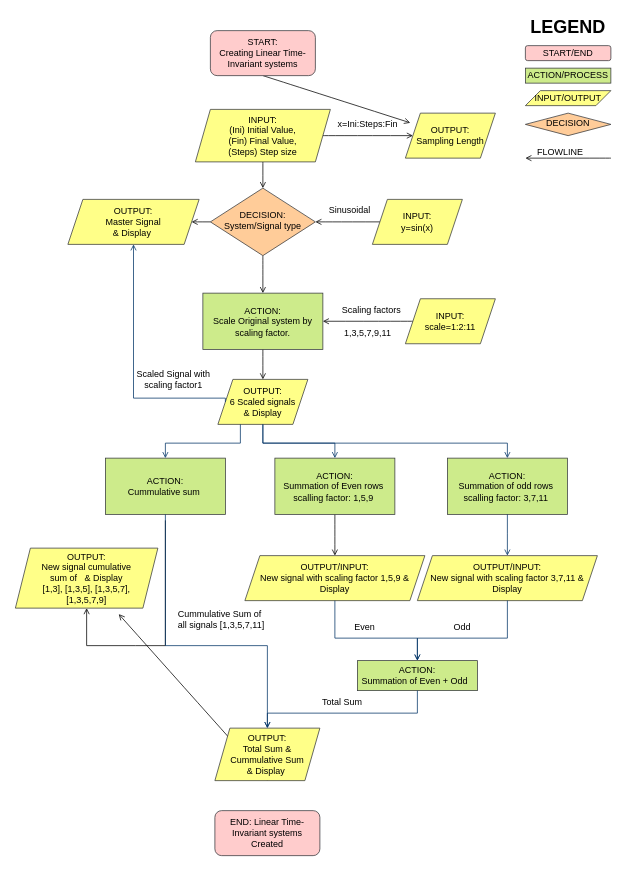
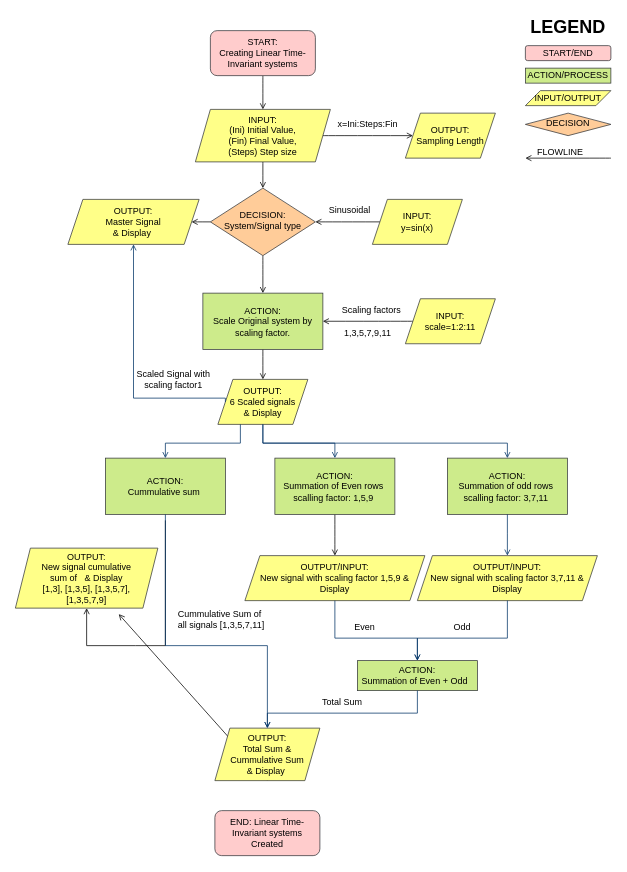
  <mxCell id="0" />
  <mxCell id="1" parent="0" />
  <mxCell id="2" style="edgeStyle=none;curved=1;rounded=0;orthogonalLoop=1;jettySize=auto;html=1;entryX=0.5;entryY=0;entryDx=0;entryDy=0;endArrow=open;startSize=6;endSize=6;sourcePerimeterSpacing=8;targetPerimeterSpacing=8;exitX=0.5;exitY=1;exitDx=0;exitDy=0;" edge="1" parent="1" source="4" target="17"><mxGeometry relative="1" as="geometry" /></mxCell>
  <mxCell id="3" style="edgeStyle=none;curved=1;rounded=0;orthogonalLoop=1;jettySize=auto;html=1;endArrow=none;startSize=6;endSize=6;sourcePerimeterSpacing=8;targetPerimeterSpacing=8;exitX=1;exitY=0.5;exitDx=0;exitDy=0;entryX=0;entryY=0.5;entryDx=0;entryDy=0;startArrow=open;startFill=0;endFill=0;" edge="1" parent="1" source="4" target="22"><mxGeometry relative="1" as="geometry"><mxPoint x="452" y="295" as="targetPoint" /></mxGeometry></mxCell>
  <mxCell id="4" value="DECISION:&lt;br&gt;System/Signal type" style="rhombus;whiteSpace=wrap;html=1;shadow=0;fontFamily=Helvetica;fontSize=12;align=center;strokeWidth=1;spacing=6;spacingTop=-4;rounded=0;sketch=0;fillColor=#ffcc99;strokeColor=#36393d;" parent="1" vertex="1"><mxGeometry x="280" y="250" width="140" height="90" as="geometry" /></mxCell>
  <mxCell id="5" value="END: Linear Time-Invariant systems Created" style="rounded=1;whiteSpace=wrap;html=1;fontSize=12;glass=0;strokeWidth=1;shadow=0;sketch=0;fillColor=#ffcccc;strokeColor=#36393d;" parent="1" vertex="1"><mxGeometry x="286" y="1080" width="140" height="60" as="geometry" /></mxCell>
  <mxCell id="6" style="edgeStyle=none;curved=1;rounded=0;orthogonalLoop=1;jettySize=auto;html=1;exitX=1;exitY=0.5;exitDx=0;exitDy=0;entryX=0;entryY=0.5;entryDx=0;entryDy=0;endArrow=open;startSize=6;endSize=6;sourcePerimeterSpacing=8;targetPerimeterSpacing=8;" edge="1" parent="1" source="8" target="12"><mxGeometry relative="1" as="geometry" /></mxCell>
  <mxCell id="7" style="edgeStyle=none;curved=1;rounded=0;orthogonalLoop=1;jettySize=auto;html=1;entryX=0.5;entryY=0;entryDx=0;entryDy=0;endArrow=open;startSize=6;endSize=6;sourcePerimeterSpacing=8;targetPerimeterSpacing=8;exitX=0.5;exitY=1;exitDx=0;exitDy=0;" edge="1" parent="1" source="8" target="4"><mxGeometry relative="1" as="geometry" /></mxCell>
  <mxCell id="8" value="INPUT: &lt;br&gt;(Ini) Initial Value,&lt;br&gt;(Fin) Final Value,&lt;br&gt;(Steps) Step size" style="shape=parallelogram;perimeter=parallelogramPerimeter;whiteSpace=wrap;html=1;fixedSize=1;fillColor=#ffff88;strokeColor=#36393d;" vertex="1" parent="1"><mxGeometry x="260" y="145" width="180" height="70" as="geometry" /></mxCell>
  <mxCell id="9" value="x=Ini:Steps:Fin" style="text;strokeColor=none;fillColor=none;html=1;align=center;verticalAlign=middle;whiteSpace=wrap;rounded=0;hachureGap=4;sketch=1;" vertex="1" parent="1"><mxGeometry x="460" y="150" width="60" height="30" as="geometry" /></mxCell>
  <mxCell id="10" style="edgeStyle=none;curved=1;rounded=0;orthogonalLoop=1;jettySize=auto;html=1;entryX=0;entryY=0.5;entryDx=0;entryDy=0;endArrow=none;startSize=6;endSize=6;targetPerimeterSpacing=8;startArrow=open;startFill=0;endFill=0;" edge="1" parent="1" source="15" target="4"><mxGeometry relative="1" as="geometry"><mxPoint x="140" y="290" as="sourcePoint" /></mxGeometry></mxCell>
  <mxCell id="11" value="Sinusoidal" style="text;strokeColor=none;fillColor=none;html=1;align=center;verticalAlign=middle;whiteSpace=wrap;rounded=0;hachureGap=4;" vertex="1" parent="1"><mxGeometry x="436" y="265" width="60" height="30" as="geometry" /></mxCell>
  <mxCell id="12" value="OUTPUT:&lt;br&gt;Sampling Length" style="shape=parallelogram;perimeter=parallelogramPerimeter;whiteSpace=wrap;html=1;fixedSize=1;fillColor=#ffff88;strokeColor=#36393d;" vertex="1" parent="1"><mxGeometry x="540" y="150" width="120" height="60" as="geometry" /></mxCell>
- <mxCell id="13" style="edgeStyle=none;curved=1;rounded=0;orthogonalLoop=1;jettySize=auto;html=1;endArrow=open;startSize=6;endSize=6;sourcePerimeterSpacing=8;targetPerimeterSpacing=8;exitX=0.5;exitY=1;exitDx=0;exitDy=0;" edge="1" parent="1" source="14" target="12"><mxGeometry relative="1" as="geometry" /></mxCell>
+ <mxCell id="13" style="edgeStyle=none;curved=1;rounded=0;orthogonalLoop=1;jettySize=auto;html=1;entryX=0.5;entryY=0;entryDx=0;entryDy=0;endArrow=open;startSize=6;endSize=6;sourcePerimeterSpacing=8;targetPerimeterSpacing=8;exitX=0.5;exitY=1;exitDx=0;exitDy=0;" edge="1" parent="1" source="14" target="8"><mxGeometry relative="1" as="geometry" /></mxCell>
  <mxCell id="14" value="START: &lt;br&gt;Creating Linear Time-Invariant systems" style="rounded=1;whiteSpace=wrap;html=1;fontSize=12;glass=0;strokeWidth=1;shadow=0;sketch=0;fillColor=#ffcccc;strokeColor=#36393d;" vertex="1" parent="1"><mxGeometry x="280" y="40" width="140" height="60" as="geometry" /></mxCell>
  <mxCell id="15" value="OUTPUT:&lt;br&gt;Master Signal&lt;br&gt;&amp;amp; Display&amp;nbsp;" style="shape=parallelogram;perimeter=parallelogramPerimeter;whiteSpace=wrap;html=1;fixedSize=1;fillColor=#ffff88;strokeColor=#36393d;" vertex="1" parent="1"><mxGeometry x="90" y="265" width="175" height="60" as="geometry" /></mxCell>
  <mxCell id="16" style="edgeStyle=none;curved=1;rounded=0;orthogonalLoop=1;jettySize=auto;html=1;entryX=0.5;entryY=0;entryDx=0;entryDy=0;endArrow=open;startSize=14;endSize=6;sourcePerimeterSpacing=8;targetPerimeterSpacing=8;exitX=0.5;exitY=1;exitDx=0;exitDy=0;" edge="1" parent="1" source="17" target="21"><mxGeometry relative="1" as="geometry" /></mxCell>
  <mxCell id="17" value="ACTION:&lt;br&gt;Scale Original system by scaling factor." style="rounded=0;whiteSpace=wrap;html=1;fillColor=#cdeb8b;strokeColor=#36393d;" vertex="1" parent="1"><mxGeometry x="270" y="390" width="160" height="75" as="geometry" /></mxCell>
  <mxCell id="18" style="edgeStyle=none;curved=1;rounded=0;orthogonalLoop=1;jettySize=auto;html=1;entryX=1;entryY=0.5;entryDx=0;entryDy=0;endArrow=open;startSize=14;endSize=6;sourcePerimeterSpacing=8;targetPerimeterSpacing=8;exitX=0;exitY=0.5;exitDx=0;exitDy=0;" edge="1" parent="1" source="19" target="17"><mxGeometry relative="1" as="geometry" /></mxCell>
  <mxCell id="19" value="INPUT: &lt;br&gt;scale=1:2:11" style="shape=parallelogram;perimeter=parallelogramPerimeter;whiteSpace=wrap;html=1;fixedSize=1;fillColor=#ffff88;strokeColor=#36393d;" vertex="1" parent="1"><mxGeometry x="540" y="397.5" width="120" height="60" as="geometry" /></mxCell>
  <mxCell id="20" value="Scaling factors" style="text;strokeColor=none;fillColor=none;html=1;align=center;verticalAlign=middle;whiteSpace=wrap;rounded=0;hachureGap=4;" vertex="1" parent="1"><mxGeometry x="450" y="397.5" width="90" height="30" as="geometry" /></mxCell>
  <mxCell id="21" value="OUTPUT:&lt;br&gt;6 Scaled signals&lt;br&gt;&amp;amp; Display" style="shape=parallelogram;perimeter=parallelogramPerimeter;whiteSpace=wrap;html=1;fixedSize=1;fillColor=#ffff88;strokeColor=#36393d;" vertex="1" parent="1"><mxGeometry x="290" y="505" width="120" height="60" as="geometry" /></mxCell>
  <mxCell id="22" value="INPUT:&lt;br&gt;y=sin(x)" style="shape=parallelogram;perimeter=parallelogramPerimeter;whiteSpace=wrap;html=1;fixedSize=1;fillColor=#ffff88;strokeColor=#36393d;" vertex="1" parent="1"><mxGeometry x="496" y="265" width="120" height="60" as="geometry" /></mxCell>
  <mxCell id="23" style="edgeStyle=none;rounded=0;orthogonalLoop=1;jettySize=auto;html=1;entryX=0.5;entryY=1;entryDx=0;entryDy=0;startArrow=none;startFill=0;endArrow=open;endFill=0;startSize=14;endSize=6;sourcePerimeterSpacing=8;targetPerimeterSpacing=8;" edge="1" parent="1" source="24" target="47"><mxGeometry relative="1" as="geometry"><Array as="points"><mxPoint x="220" y="860" /><mxPoint x="180" y="860" /><mxPoint x="115" y="860" /></Array></mxGeometry></mxCell>
  <mxCell id="24" value="ACTION:&lt;span style=&quot;color: rgba(0, 0, 0, 0); font-family: monospace; font-size: 0px; text-align: start;&quot;&gt;%3CmxGraphModel%3E%3Croot%3E%3CmxCell%20id%3D%220%22%2F%3E%3CmxCell%20id%3D%221%22%20parent%3D%220%22%2F%3E%3CmxCell%20id%3D%222%22%20value%3D%22Scaling%20factors%22%20style%3D%22text%3BstrokeColor%3Dnone%3BfillColor%3Dnone%3Bhtml%3D1%3Balign%3Dcenter%3BverticalAlign%3Dmiddle%3BwhiteSpace%3Dwrap%3Brounded%3D0%3BhachureGap%3D4%3B%22%20vertex%3D%221%22%20parent%3D%221%22%3E%3CmxGeometry%20x%3D%22570%22%20y%3D%22417.5%22%20width%3D%2260%22%20height%3D%2230%22%20as%3D%22geometry%22%2F%3E%3C%2FmxCell%3E%3C%2Froot%3E%3C%2FmxGraphModel%3E&lt;/span&gt;&lt;br&gt;Cummulative sum&amp;nbsp;" style="rounded=0;whiteSpace=wrap;html=1;fillColor=#cdeb8b;strokeColor=#36393d;" vertex="1" parent="1"><mxGeometry x="140" y="610" width="160" height="75" as="geometry" /></mxCell>
  <mxCell id="25" value="" style="edgeStyle=elbowEdgeStyle;elbow=vertical;exitX=0.25;exitY=1;fontStyle=1;strokeColor=#003366;strokeWidth=1;html=1;rounded=0;exitDx=0;exitDy=0;entryX=0.5;entryY=0;entryDx=0;entryDy=0;endArrow=open;endFill=0;" edge="1" parent="1" source="21" target="24"><mxGeometry x="-230" y="-690" width="100" height="100" as="geometry"><mxPoint x="365" y="620" as="sourcePoint" /><mxPoint x="110" y="640" as="targetPoint" /><Array as="points"><mxPoint x="270" y="590" /><mxPoint x="210" y="610" /><mxPoint x="240" y="590" /></Array></mxGeometry></mxCell>
  <mxCell id="26" value="" style="edgeStyle=elbowEdgeStyle;elbow=vertical;exitX=0.5;exitY=1;fontStyle=1;strokeColor=#003366;strokeWidth=1;html=1;rounded=0;exitDx=0;exitDy=0;entryX=0.5;entryY=0;entryDx=0;entryDy=0;endArrow=open;endFill=0;" edge="1" parent="1" source="21" target="29"><mxGeometry x="-220" y="-680" width="100" height="100" as="geometry"><mxPoint x="348" y="578.42" as="sourcePoint" /><mxPoint x="450" y="660" as="targetPoint" /><Array as="points"><mxPoint x="400" y="590" /><mxPoint x="220" y="620" /><mxPoint x="250" y="600" /></Array></mxGeometry></mxCell>
  <mxCell id="27" value="1,3,5,7,9,11" style="text;strokeColor=none;fillColor=none;html=1;align=center;verticalAlign=middle;whiteSpace=wrap;rounded=0;hachureGap=4;" vertex="1" parent="1"><mxGeometry x="460" y="427.5" width="60" height="30" as="geometry" /></mxCell>
  <mxCell id="28" style="edgeStyle=none;curved=1;rounded=0;orthogonalLoop=1;jettySize=auto;html=1;entryX=0.5;entryY=0;entryDx=0;entryDy=0;endArrow=open;startSize=6;endSize=6;sourcePerimeterSpacing=8;targetPerimeterSpacing=8;exitX=0.5;exitY=1;exitDx=0;exitDy=0;endFill=0;" edge="1" parent="1" source="29" target="34"><mxGeometry relative="1" as="geometry" /></mxCell>
  <mxCell id="29" value="ACTION:&lt;span style=&quot;color: rgba(0, 0, 0, 0); font-family: monospace; font-size: 0px; text-align: start;&quot;&gt;%3CmxGraphModel%3E%3Croot%3E%3CmxCell%20id%3D%220%22%2F%3E%3CmxCell%20id%3D%221%22%20parent%3D%220%22%2F%3E%3CmxCell%20id%3D%222%22%20value%3D%22Scaling%20factors%22%20style%3D%22text%3BstrokeColor%3Dnone%3BfillColor%3Dnone%3Bhtml%3D1%3Balign%3Dcenter%3BverticalAlign%3Dmiddle%3BwhiteSpace%3Dwrap%3Brounded%3D0%3BhachureGap%3D4%3B%22%20vertex%3D%221%22%20parent%3D%221%22%3E%3CmxGeometry%20x%3D%22570%22%20y%3D%22417.5%22%20width%3D%2260%22%20height%3D%2230%22%20as%3D%22geometry%22%2F%3E%3C%2FmxCell%3E%3C%2Froot%3E%3C%2FmxGraphModel%3E&lt;/span&gt;&lt;br&gt;Summation of Even rows&amp;nbsp; scalling factor: 1,5,9&amp;nbsp;" style="rounded=0;whiteSpace=wrap;html=1;fillColor=#cdeb8b;strokeColor=#36393d;" vertex="1" parent="1"><mxGeometry x="366" y="610" width="160" height="75" as="geometry" /></mxCell>
  <mxCell id="30" value="" style="edgeStyle=elbowEdgeStyle;elbow=vertical;exitX=0.5;exitY=1;fontStyle=1;strokeColor=#003366;strokeWidth=1;html=1;rounded=0;exitDx=0;exitDy=0;entryX=0.5;entryY=0;entryDx=0;entryDy=0;endArrow=open;endFill=0;" edge="1" parent="1" source="21" target="31"><mxGeometry x="-210" y="-670" width="100" height="100" as="geometry"><mxPoint x="360" y="575" as="sourcePoint" /><mxPoint x="460" y="670" as="targetPoint" /><Array as="points"><mxPoint x="520" y="590" /><mxPoint x="600" y="630" /><mxPoint x="410" y="630" /><mxPoint x="230" y="630" /><mxPoint x="260" y="610" /></Array></mxGeometry></mxCell>
  <mxCell id="31" value="ACTION:&lt;span style=&quot;color: rgba(0, 0, 0, 0); font-family: monospace; font-size: 0px; text-align: start;&quot;&gt;%3CmxGraphModel%3E%3Croot%3E%3CmxCell%20id%3D%220%22%2F%3E%3CmxCell%20id%3D%221%22%20parent%3D%220%22%2F%3E%3CmxCell%20id%3D%222%22%20value%3D%22Scaling%20factors%22%20style%3D%22text%3BstrokeColor%3Dnone%3BfillColor%3Dnone%3Bhtml%3D1%3Balign%3Dcenter%3BverticalAlign%3Dmiddle%3BwhiteSpace%3Dwrap%3Brounded%3D0%3BhachureGap%3D4%3B%22%20vertex%3D%221%22%20parent%3D%221%22%3E%3CmxGeometry%20x%3D%22570%22%20y%3D%22417.5%22%20width%3D%2260%22%20height%3D%2230%22%20as%3D%22geometry%22%2F%3E%3C%2FmxCell%3E%3C%2Froot%3E%3C%2FmxGraphModel%3E&lt;/span&gt;&lt;br&gt;Summation of odd rows&amp;nbsp; scalling factor: 3,7,11&amp;nbsp;" style="rounded=0;whiteSpace=wrap;html=1;fillColor=#cdeb8b;strokeColor=#36393d;" vertex="1" parent="1"><mxGeometry x="596" y="610" width="160" height="75" as="geometry" /></mxCell>
  <mxCell id="32" style="edgeStyle=none;curved=1;rounded=0;orthogonalLoop=1;jettySize=auto;html=1;endArrow=open;startSize=14;endSize=6;sourcePerimeterSpacing=8;targetPerimeterSpacing=8;exitX=0.5;exitY=1;exitDx=0;exitDy=0;" edge="1" parent="1" source="33" target="47"><mxGeometry relative="1" as="geometry" /></mxCell>
  <mxCell id="33" value="OUTPUT:&lt;br&gt;Total Sum &amp;amp; Cummulative Sum&lt;br&gt;&amp;amp; Display&amp;nbsp;" style="shape=parallelogram;perimeter=parallelogramPerimeter;whiteSpace=wrap;html=1;fixedSize=1;fillColor=#ffff88;strokeColor=#36393d;" vertex="1" parent="1"><mxGeometry x="286" y="970" width="140" height="70" as="geometry" /></mxCell>
  <mxCell id="34" value="OUTPUT/INPUT: &lt;br&gt;New signal with scaling factor 1,5,9 &amp;amp; Display" style="shape=parallelogram;perimeter=parallelogramPerimeter;whiteSpace=wrap;html=1;fixedSize=1;fillColor=#ffff88;strokeColor=#36393d;" vertex="1" parent="1"><mxGeometry x="326" y="740" width="240" height="60" as="geometry" /></mxCell>
  <mxCell id="35" value="OUTPUT/INPUT:&lt;br&gt;New signal with scaling factor 3,7,11 &amp;amp; Display" style="shape=parallelogram;perimeter=parallelogramPerimeter;whiteSpace=wrap;html=1;fixedSize=1;fillColor=#ffff88;strokeColor=#36393d;" vertex="1" parent="1"><mxGeometry x="556" y="740" width="240" height="60" as="geometry" /></mxCell>
  <mxCell id="36" value="" style="edgeStyle=elbowEdgeStyle;elbow=vertical;fontStyle=1;strokeColor=#003366;strokeWidth=1;html=1;rounded=0;exitX=0.5;exitY=1;exitDx=0;exitDy=0;entryX=0.5;entryY=0;entryDx=0;entryDy=0;endArrow=open;endFill=0;" edge="1" parent="1" source="31" target="35"><mxGeometry x="96" y="-550" width="100" height="100" as="geometry"><mxPoint x="636" y="720" as="sourcePoint" /><mxPoint x="956" y="740" as="targetPoint" /><Array as="points"><mxPoint x="716" y="710" /><mxPoint x="806" y="710" /><mxPoint x="536" y="750" /><mxPoint x="566" y="730" /></Array></mxGeometry></mxCell>
  <mxCell id="37" value="ACTION:&lt;span style=&quot;color: rgba(0, 0, 0, 0); font-family: monospace; font-size: 0px; text-align: start;&quot;&gt;%3CmxGraphModel%3E%3Croot%3E%3CmxCell%20id%3D%220%22%2F%3E%3CmxCell%20id%3D%221%22%20parent%3D%220%22%2F%3E%3CmxCell%20id%3D%222%22%20value%3D%22Scaling%20factors%22%20style%3D%22text%3BstrokeColor%3Dnone%3BfillColor%3Dnone%3Bhtml%3D1%3Balign%3Dcenter%3BverticalAlign%3Dmiddle%3BwhiteSpace%3Dwrap%3Brounded%3D0%3BhachureGap%3D4%3B%22%20vertex%3D%221%22%20parent%3D%221%22%3E%3CmxGeometry%20x%3D%22570%22%20y%3D%22417.5%22%20width%3D%2260%22%20height%3D%2230%22%20as%3D%22geometry%22%2F%3E%3C%2FmxCell%3E%3C%2Froot%3E%3C%2FmxGraphModel%3E&lt;/span&gt;&lt;br&gt;Summation of Even + Odd&amp;nbsp;&amp;nbsp;" style="rounded=0;whiteSpace=wrap;html=1;fillColor=#cdeb8b;strokeColor=#36393d;" vertex="1" parent="1"><mxGeometry x="476" y="880" width="160" height="40" as="geometry" /></mxCell>
  <mxCell id="38" value="" style="edgeStyle=elbowEdgeStyle;elbow=vertical;exitX=0.5;exitY=1;fontStyle=1;strokeColor=#003366;strokeWidth=1;html=1;rounded=0;exitDx=0;exitDy=0;entryX=0.5;entryY=0;entryDx=0;entryDy=0;endArrow=open;endFill=0;" edge="1" parent="1" source="34" target="37"><mxGeometry x="-124" y="-405" width="100" height="100" as="geometry"><mxPoint x="436" y="830" as="sourcePoint" /><mxPoint x="766" y="925" as="targetPoint" /><Array as="points"><mxPoint x="556" y="850" /><mxPoint x="316" y="895" /><mxPoint x="346" y="875" /></Array></mxGeometry></mxCell>
  <mxCell id="39" value="" style="edgeStyle=elbowEdgeStyle;elbow=vertical;exitX=0.5;exitY=1;fontStyle=1;strokeColor=#003366;strokeWidth=1;html=1;rounded=0;exitDx=0;exitDy=0;entryX=0.5;entryY=0;entryDx=0;entryDy=0;endArrow=open;endFill=0;" edge="1" parent="1" source="35" target="37"><mxGeometry x="-114" y="-395" width="100" height="100" as="geometry"><mxPoint x="456" y="810" as="sourcePoint" /><mxPoint x="776" y="935" as="targetPoint" /><Array as="points"><mxPoint x="656" y="850" /><mxPoint x="696" y="905" /><mxPoint x="506" y="905" /><mxPoint x="326" y="905" /><mxPoint x="356" y="885" /></Array></mxGeometry></mxCell>
  <mxCell id="40" value="&lt;div style=&quot;text-align: center;&quot;&gt;&lt;span style=&quot;text-align: start; background-color: initial;&quot;&gt;Even&lt;/span&gt;&lt;span style=&quot;color: rgba(0, 0, 0, 0); font-family: monospace; font-size: 0px; text-align: start; background-color: initial;&quot;&gt;%3CmxGraphModel%3E%3Croot%3E%3CmxCell%20id%3D%220%22%2F%3E%3CmxCell%20id%3D%221%22%20parent%3D%220%22%2F%3E%3CmxCell%20id%3D%222%22%20value%3D%22Scaling%20factors%22%20style%3D%22text%3BstrokeColor%3Dnone%3BfillColor%3Dnone%3Bhtml%3D1%3Balign%3Dcenter%3BverticalAlign%3Dmiddle%3BwhiteSpace%3Dwrap%3Brounded%3D0%3BhachureGap%3D4%3B%22%20vertex%3D%221%22%20parent%3D%221%22%3E%3CmxGeometry%20x%3D%22570%22%20y%3D%22417.5%22%20width%3D%2260%22%20height%3D%2230%22%20as%3D%22geometry%22%2F%3E%3C%2FmxCell%3E%3C%2Froot%3E%3C%2FmxGraphModel&lt;/span&gt;&lt;/div&gt;" style="text;strokeColor=none;fillColor=none;html=1;align=center;verticalAlign=middle;whiteSpace=wrap;rounded=0;hachureGap=4;" vertex="1" parent="1"><mxGeometry x="456" y="820" width="60" height="30" as="geometry" /></mxCell>
  <mxCell id="41" value="&lt;div style=&quot;text-align: start;&quot;&gt;Odd&lt;/div&gt;" style="text;strokeColor=none;fillColor=none;html=1;align=center;verticalAlign=middle;whiteSpace=wrap;rounded=0;hachureGap=4;" vertex="1" parent="1"><mxGeometry x="586" y="820" width="60" height="30" as="geometry" /></mxCell>
  <mxCell id="42" value="" style="edgeStyle=elbowEdgeStyle;elbow=vertical;exitX=0.5;exitY=1;fontStyle=1;strokeColor=#003366;strokeWidth=1;html=1;rounded=0;exitDx=0;exitDy=0;entryX=0.5;entryY=0;entryDx=0;entryDy=0;endArrow=open;endFill=0;" edge="1" parent="1" source="37" target="33"><mxGeometry x="56" y="-235" width="100" height="100" as="geometry"><mxPoint x="626" y="970" as="sourcePoint" /><mxPoint x="736" y="1050" as="targetPoint" /><Array as="points"><mxPoint x="466" y="950" /><mxPoint x="626" y="950" /><mxPoint x="736" y="1020" /><mxPoint x="496" y="1065" /><mxPoint x="526" y="1045" /></Array></mxGeometry></mxCell>
  <mxCell id="43" value="&lt;div style=&quot;text-align: start;&quot;&gt;Total Sum&lt;/div&gt;" style="text;strokeColor=none;fillColor=none;html=1;align=center;verticalAlign=middle;whiteSpace=wrap;rounded=0;hachureGap=4;" vertex="1" parent="1"><mxGeometry x="426" y="920" width="60" height="30" as="geometry" /></mxCell>
  <mxCell id="44" value="" style="edgeStyle=elbowEdgeStyle;elbow=vertical;exitX=0.5;exitY=1;fontStyle=1;strokeColor=#003366;strokeWidth=1;html=1;rounded=0;exitDx=0;exitDy=0;entryX=0.5;entryY=0;entryDx=0;entryDy=0;endArrow=open;endFill=0;" edge="1" parent="1" source="24" target="33"><mxGeometry x="-344" y="-535" width="100" height="100" as="geometry"><mxPoint x="206" y="720" as="sourcePoint" /><mxPoint x="370" y="960" as="targetPoint" /><Array as="points"><mxPoint x="290" y="860" /><mxPoint x="96" y="765" /><mxPoint x="126" y="745" /></Array></mxGeometry></mxCell>
  <mxCell id="45" value="&lt;div style=&quot;text-align: start;&quot;&gt;Cummulative Sum of all signals [1,3,5,7,11]&lt;/div&gt;" style="text;strokeColor=none;fillColor=none;html=1;align=center;verticalAlign=middle;whiteSpace=wrap;rounded=0;hachureGap=4;" vertex="1" parent="1"><mxGeometry x="236" y="810" width="124" height="30" as="geometry" /></mxCell>
  <mxCell id="46" style="edgeStyle=none;rounded=0;orthogonalLoop=1;jettySize=auto;html=1;startArrow=none;startFill=0;endArrow=open;endFill=0;startSize=14;endSize=14;sourcePerimeterSpacing=8;targetPerimeterSpacing=8;" edge="1" parent="1" source="47"><mxGeometry relative="1" as="geometry"><mxPoint x="157" y="792" as="targetPoint" /></mxGeometry></mxCell>
  <mxCell id="47" value="OUTPUT:&lt;br&gt;New signal cumulative &lt;br&gt;sum of&amp;nbsp; &amp;nbsp;&amp;amp; Display&lt;br&gt;[1,3], [1,3,5], [1,3,5,7],&lt;br&gt;[1,3,5,7,9]" style="shape=parallelogram;perimeter=parallelogramPerimeter;whiteSpace=wrap;html=1;fixedSize=1;fillColor=#ffff88;strokeColor=#36393d;" vertex="1" parent="1"><mxGeometry y="730" width="190" height="80" as="geometry" x="20" /></mxCell>
  <mxCell id="48" value="" style="edgeStyle=elbowEdgeStyle;elbow=vertical;fontStyle=1;strokeColor=#003366;strokeWidth=1;html=1;rounded=0;entryX=0.5;entryY=1;entryDx=0;entryDy=0;endArrow=open;endFill=0;exitX=0;exitY=0.5;exitDx=0;exitDy=0;" edge="1" parent="1" source="21" target="15"><mxGeometry x="-220" y="-680" width="100" height="100" as="geometry"><mxPoint x="290" y="540" as="sourcePoint" /><mxPoint x="230" y="620" as="targetPoint" /><Array as="points"><mxPoint x="230" y="530" /><mxPoint x="220" y="620" /><mxPoint x="250" y="600" /></Array></mxGeometry></mxCell>
  <mxCell id="49" value="Scaled Signal with scaling factor1" style="text;strokeColor=none;fillColor=none;html=1;align=center;verticalAlign=middle;whiteSpace=wrap;rounded=0;hachureGap=4;" vertex="1" parent="1"><mxGeometry x="176" y="490" width="110" height="30" as="geometry" /></mxCell>
  <mxCell id="50" value="START/END" style="rounded=1;whiteSpace=wrap;html=1;fontSize=12;glass=0;strokeWidth=1;shadow=0;sketch=0;fillColor=#ffcccc;strokeColor=#36393d;" vertex="1" parent="1"><mxGeometry x="700" y="60" width="114" height="20" as="geometry" /></mxCell>
  <mxCell id="51" value="ACTION/PROCESS" style="rounded=0;whiteSpace=wrap;html=1;fillColor=#cdeb8b;strokeColor=#36393d;" vertex="1" parent="1"><mxGeometry x="700" y="90" width="114" height="20" as="geometry" /></mxCell>
  <mxCell id="52" value="INPUT/OUTPUT" style="shape=parallelogram;perimeter=parallelogramPerimeter;whiteSpace=wrap;html=1;fixedSize=1;fillColor=#ffff88;strokeColor=#36393d;" vertex="1" parent="1"><mxGeometry x="700" y="120" width="114" height="20" as="geometry" /></mxCell>
  <mxCell id="53" value="DECISION" style="rhombus;whiteSpace=wrap;html=1;shadow=0;fontFamily=Helvetica;fontSize=12;align=center;strokeWidth=1;spacing=6;spacingTop=-4;rounded=0;sketch=0;fillColor=#ffcc99;strokeColor=#36393d;" vertex="1" parent="1"><mxGeometry x="700" y="150" width="114" height="30" as="geometry" /></mxCell>
  <mxCell id="54" value="&lt;h1 style=&quot;text-align: start;&quot;&gt;&lt;b&gt;LEGEND&lt;/b&gt;&lt;/h1&gt;" style="text;strokeColor=none;fillColor=none;html=1;align=center;verticalAlign=middle;whiteSpace=wrap;rounded=0;hachureGap=4;" vertex="1" parent="1"><mxGeometry x="700" y="20" width="114" height="30" as="geometry" /></mxCell>
  <mxCell id="55" style="edgeStyle=none;curved=1;rounded=0;orthogonalLoop=1;jettySize=auto;html=1;endArrow=open;startSize=14;endSize=6;sourcePerimeterSpacing=8;targetPerimeterSpacing=8;" edge="1" parent="1"><mxGeometry relative="1" as="geometry"><mxPoint x="814" y="210" as="sourcePoint" /><mxPoint x="700" y="210" as="targetPoint" /></mxGeometry></mxCell>
  <mxCell id="56" value="&lt;div style=&quot;text-align: center;&quot;&gt;&lt;span style=&quot;background-color: initial;&quot;&gt;FLOWLINE&lt;/span&gt;&lt;/div&gt;" style="text;whiteSpace=wrap;html=1;" vertex="1" parent="1"><mxGeometry x="714" y="188" width="90" height="40" as="geometry" /></mxCell>
